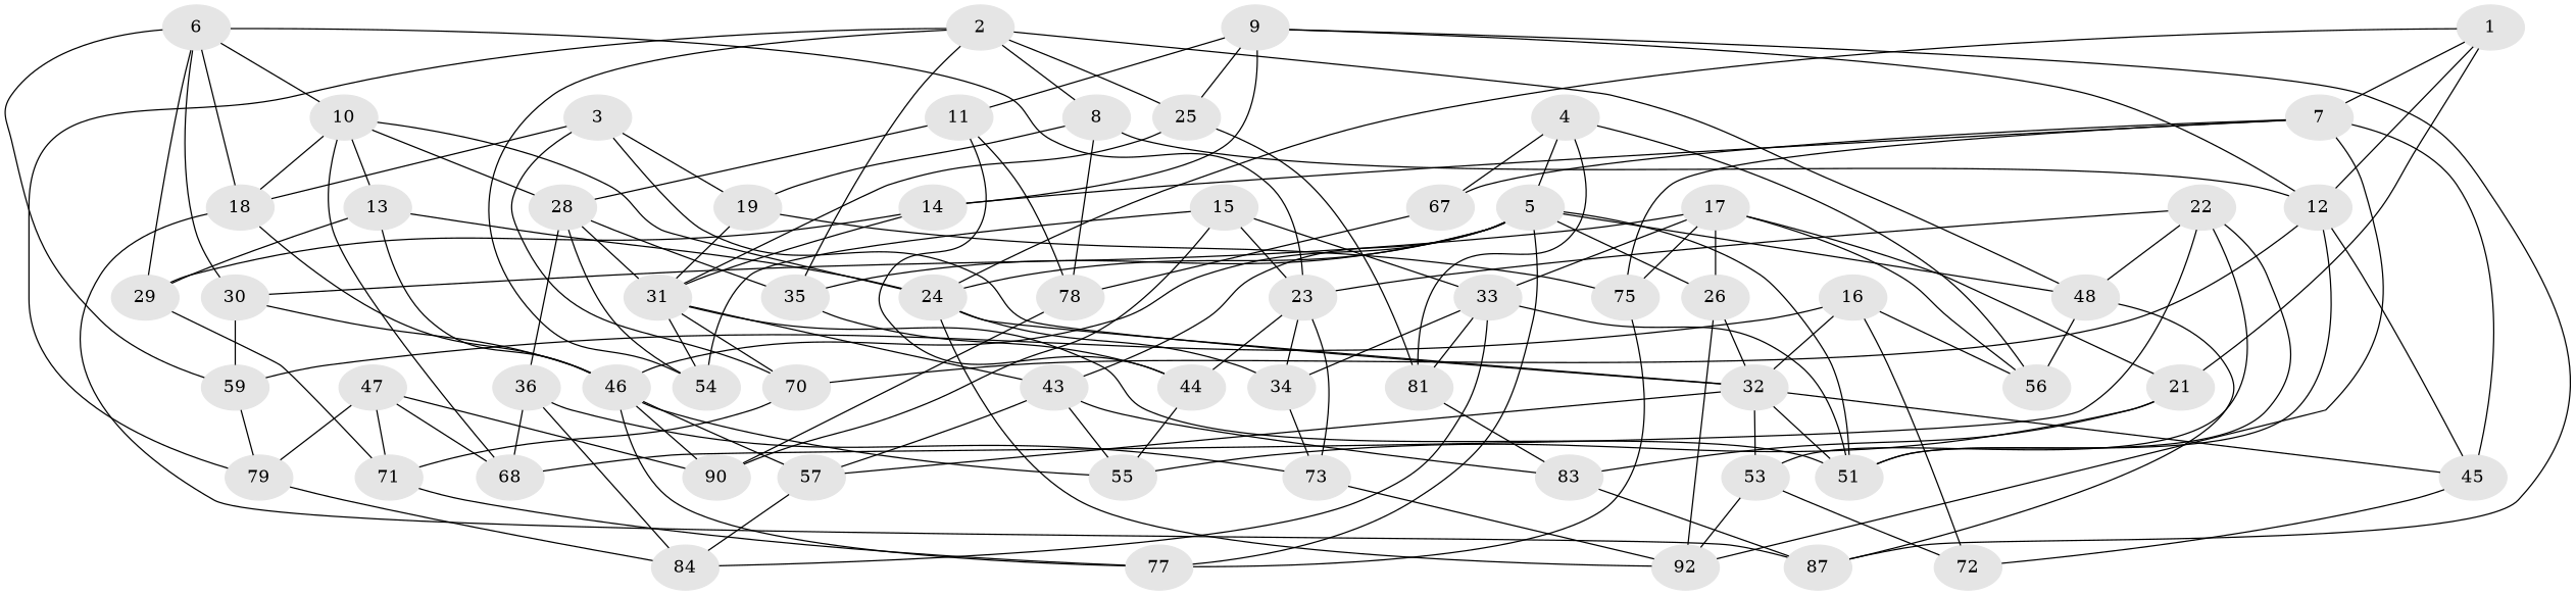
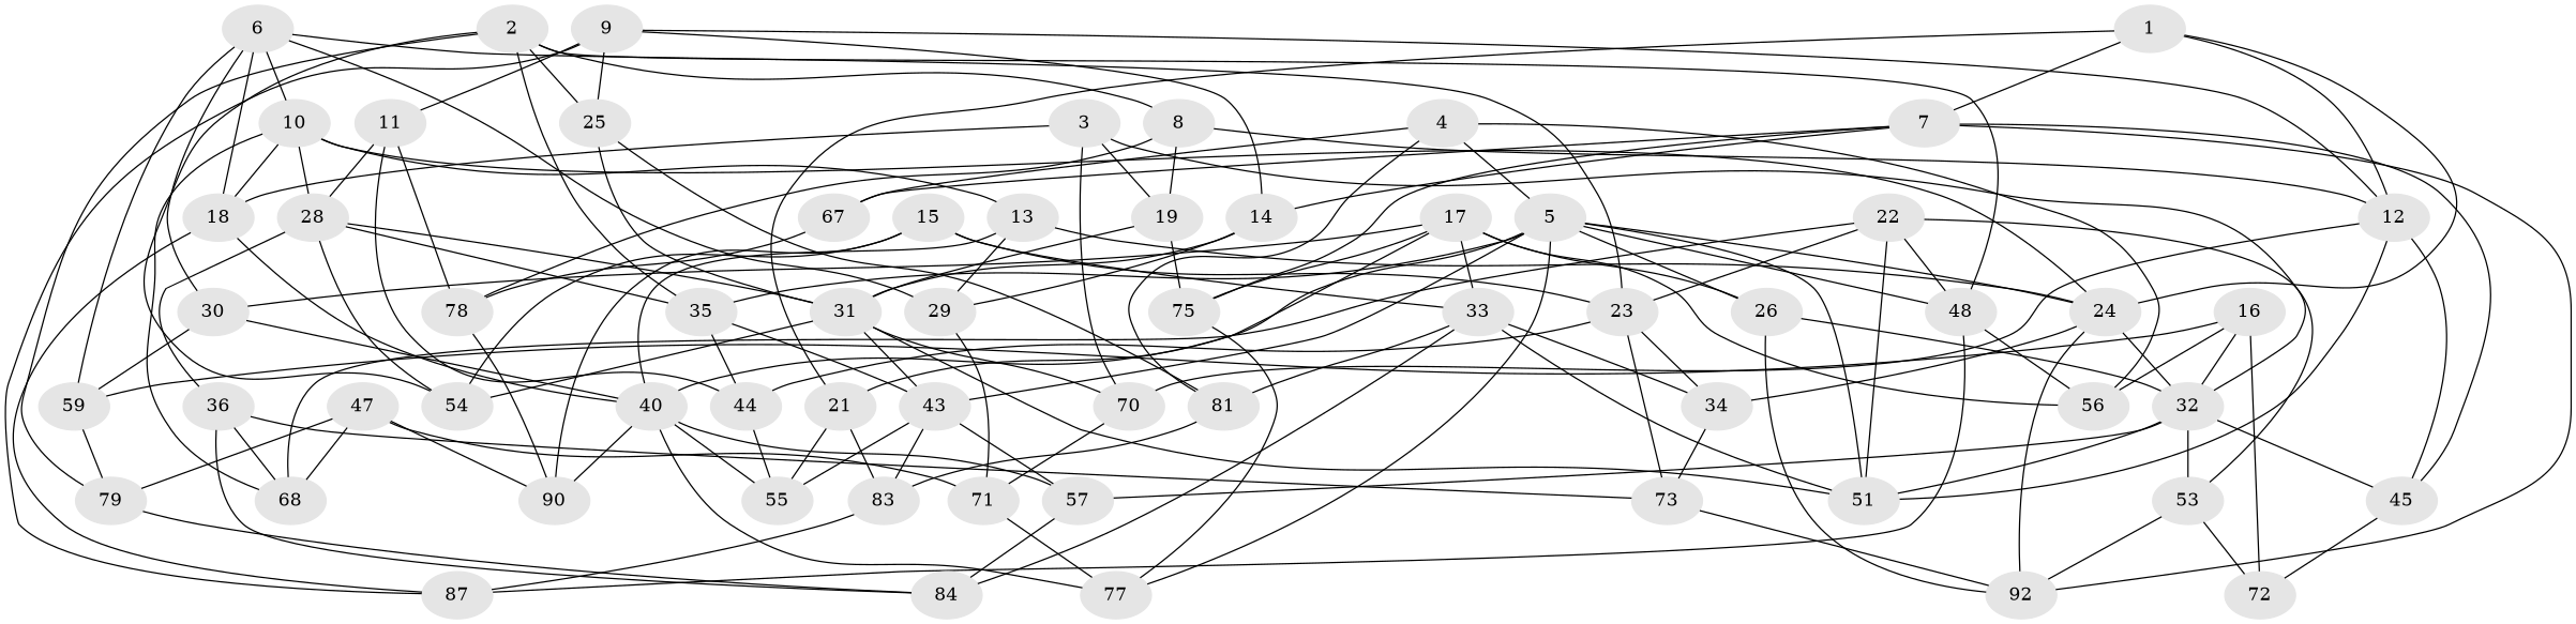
  graph {
    node [color=gray90 style=filled]
    7 [super="+50"]
    67
    14
    45
    75
    92
    1
    12 [super="+66"]
    21
    24 [super="+42+39"]
    70
    51 [super="+86"]
    55
    83
    32 [super="+46+64+60"]
    34
    2 [super="+88"]
    8
    25
    35 [super="+65"]
    48 [super="+89"]
    54
    79
    19
    78
    81
    31 [super="+82+41"]
    43 [super="+91"]
    44
    56
    87
    84
    18 [super="+93"]
-   40 [super="+62" label=46]
+   40 [super="+62"]
    3
    53
    57
    71
    5 [super="+49+27+76"]
    26
    77
    4
    90
    6 [super="+37"]
    10 [super="+69"]
    23 [super="+58"]
    29
    30
    59
    13
    28 [super="+85"]
    68
    73
    72
    9 [super="+63"]
    11
    36
    15
    33 [super="+94"]
    16
    17 [super="+74"]
    22 [super="+38"]
    47
    7 -- 67
    7 -- 14
    7 -- 45
    7 -- 75
    7 -- 92
    67 -- 78
    14 -- 31
    14 -- 29
    45 -- 72
    75 -- 77
    1 -- 7
    1 -- 12
    1 -- 21
    1 -- 24
    12 -- 45
    12 -- 70
    12 -- 51
    21 -- 55
    21 -- 83
    24 -- 92
    24 -- 32
    24 -- 34
    70 -- 71
    83 -- 87
    32 -- 45
    32 -- 51
    32 -- 53
    32 -- 57
    34 -- 73
    2 -- 8
    2 -- 25
    2 -- 35
    2 -- 48
    2 -- 54
    2 -- 79
    8 -- 12
    8 -- 19
    8 -- 78
    25 -- 81
    25 -- 31
+   35 -- 43
    35 -- 44
    48 -- 56
    48 -- 87
    79 -- 84
    19 -- 75
    19 -- 31
    78 -- 90
    81 -- 83
    31 -- 70
    31 -- 51
    31 -- 54
    31 -- 43
    43 -- 55
    43 -- 83
    43 -- 57
    44 -- 55
    18 -- 87
    18 -- 40
    40 -- 55
    40 -- 57
    40 -- 77
    40 -- 90
    3 -- 70
    3 -- 32
    3 -- 19
    3 -- 18
    53 -- 92
    53 -- 72
    57 -- 84
    71 -- 77
    5 -- 24
    5 -- 51
    5 -- 35
    5 -- 48 [weight=2]
    5 -- 43
    5 -- 40
    5 -- 26
    5 -- 77
    26 -- 92
    26 -- 32
    4 -- 67
    4 -- 81
    4 -- 56
    4 -- 5
    6 -- 18
    6 -- 10
    6 -- 23
    6 -- 29
    6 -- 30
    6 -- 59
    10 -- 24
    10 -- 18
    10 -- 13
    10 -- 28
    10 -- 68
    23 -- 34
    23 -- 44
    23 -- 73
    29 -- 71
    30 -- 40
    30 -- 59
    59 -- 79
    13 -- 24
    13 -- 40
    13 -- 29
    28 -- 35
    28 -- 54
    28 -- 31
    28 -- 36
    73 -- 92
    9 -- 14
    9 -- 12
    9 -- 25
    9 -- 87
    9 -- 11
    11 -- 78
    11 -- 44
    11 -- 28
    36 -- 84
    36 -- 68
    36 -- 73
    15 -- 54
    15 -- 90
    15 -- 23
    15 -- 33
    33 -- 51
    33 -- 34
    33 -- 81
    33 -- 84
    16 -- 32
    16 -- 56
    16 -- 59
    16 -- 72
    17 -- 75
    17 -- 21
    17 -- 56
    17 -- 26
    17 -- 30
    17 -- 33
    22 -- 51
    22 -- 48
    22 -- 53
    22 -- 23
    22 -- 68
    47 -- 79
    47 -- 71
    47 -- 90
    47 -- 68
  }
